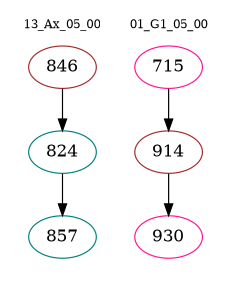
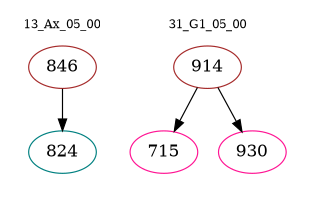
  digraph {
    node [color=teal]
    edge [color=black]
    n1 [label=824]
-   n2 [label=857]
    n3 [color=brown label=846]
    n4 [color=brown label=914]
    n5 [color=deeppink label=715]
    n6 [color=deeppink label=930]
    subgraph cluster_1 {
      color=white
      fontsize=10
      label="13_Ax_05_00"
      n1
-     n2
      n3
    }
    subgraph cluster_2 {
      color=white
      fontsize=10
-     label="01_G1_05_00"
+     label="31_G1_05_00"
      n4
      n5
      n6
    }
-   n1 -> n2
    n3 -> n1
-   n5 -> n4
+   n4 -> n5
    n4 -> n6
  }
